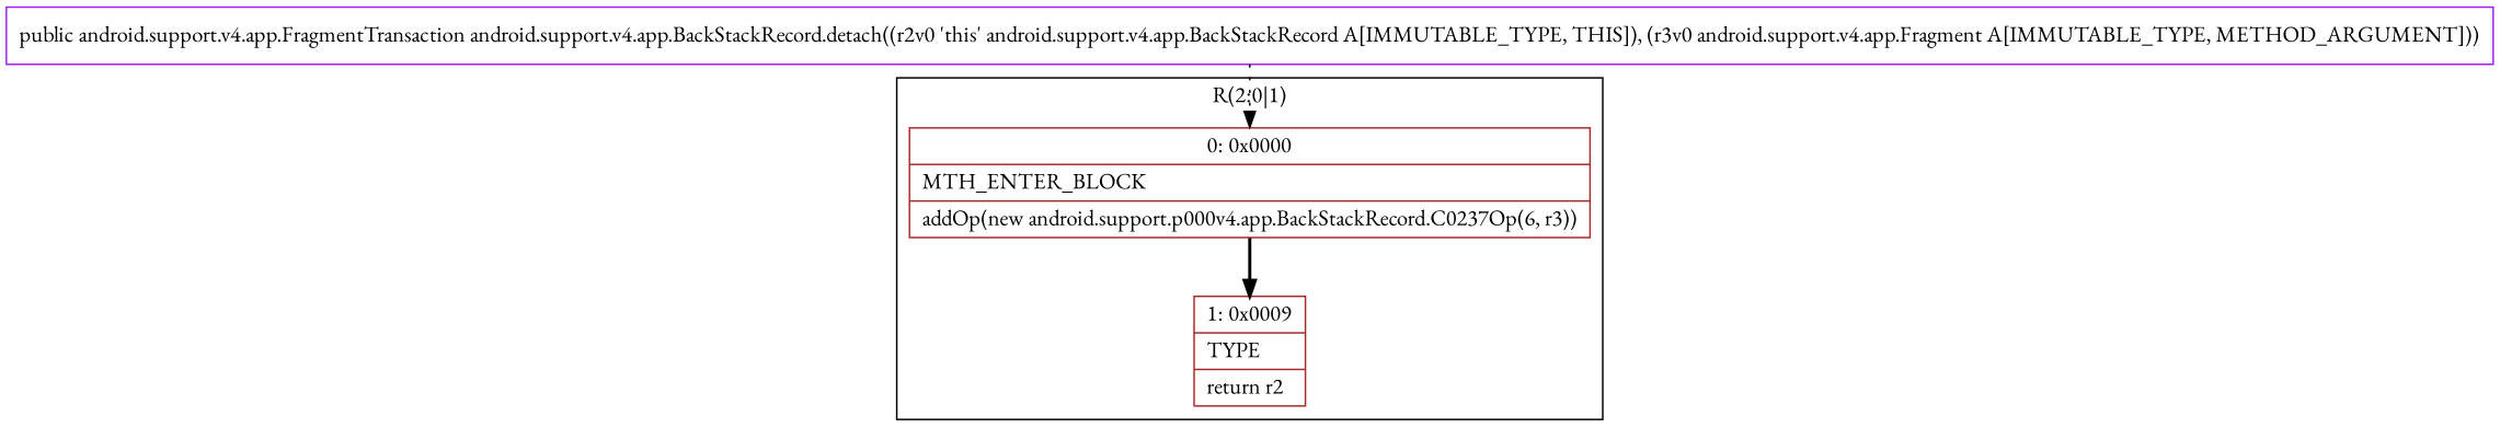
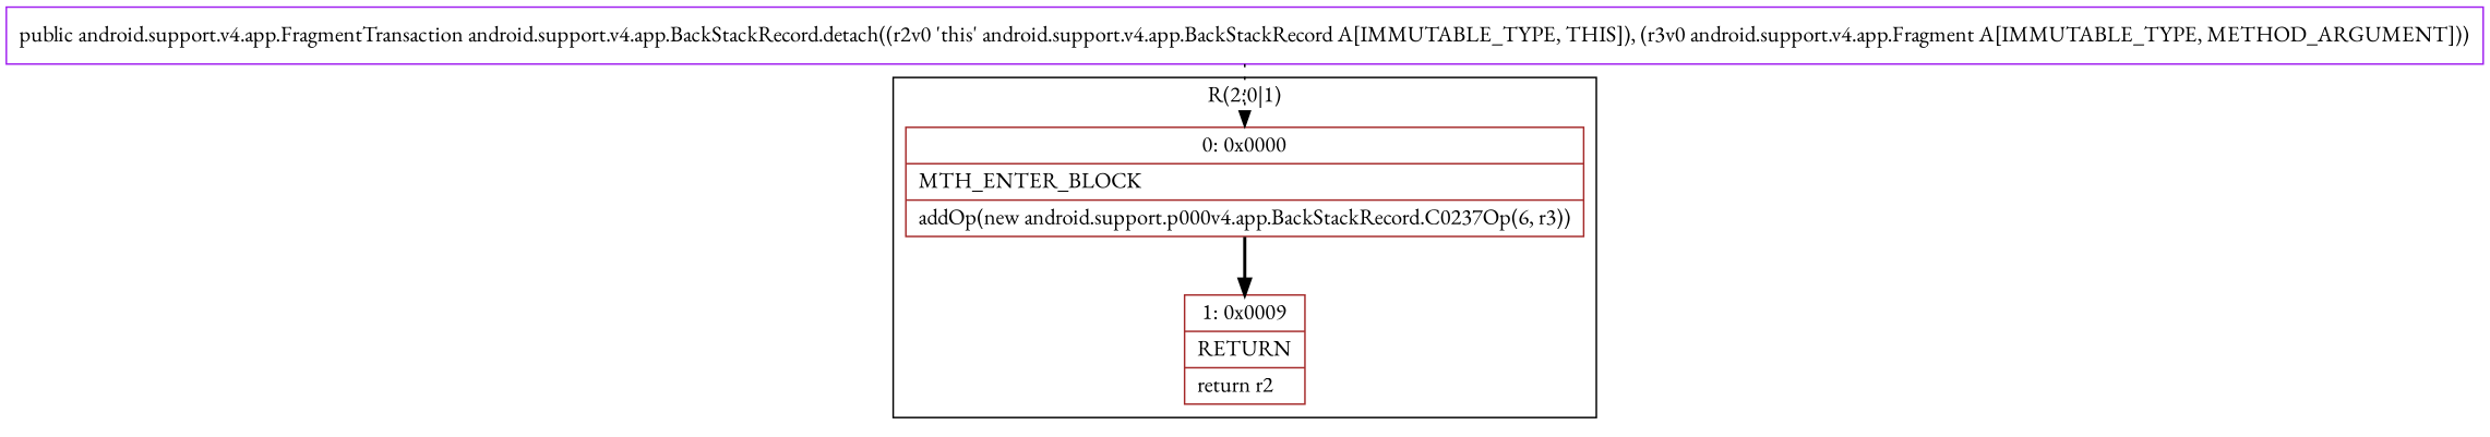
  digraph {
    fontname="EB Garamond"
    node [color=brown shape=record fontname="EB Garamond"]
    edge [fontname="EB Garamond"]
    n1 [label="{0\:\ 0x0000|MTH_ENTER_BLOCK\l|addOp(new android.support.p000v4.app.BackStackRecord.C0237Op(6, r3))\l}"]
-   n2 [label="{1\:\ 0x0009|TYPE\l|return r2\l}"]
+   n2 [label="{1\:\ 0x0009|RETURN\l|return r2\l}"]
    n3 [label="{public android.support.v4.app.FragmentTransaction android.support.v4.app.BackStackRecord.detach((r2v0 'this' android.support.v4.app.BackStackRecord A[IMMUTABLE_TYPE, THIS]), (r3v0 android.support.v4.app.Fragment A[IMMUTABLE_TYPE, METHOD_ARGUMENT])) }" color=purple]
    subgraph cluster_1 {
      label="R(2:0|1)"
      n1
      n2
    }
    n1 -> n2 [style=bold]
    n3 -> n1 [style=dotted]
  }
